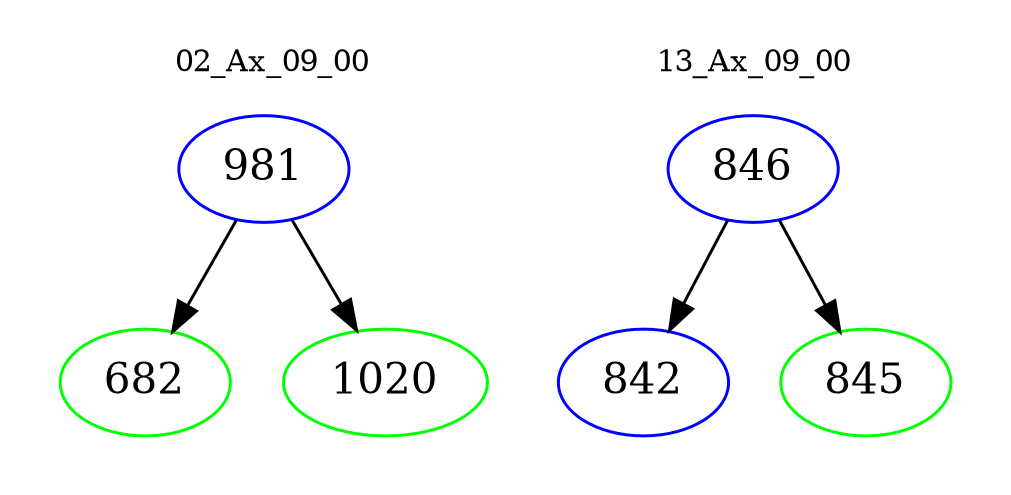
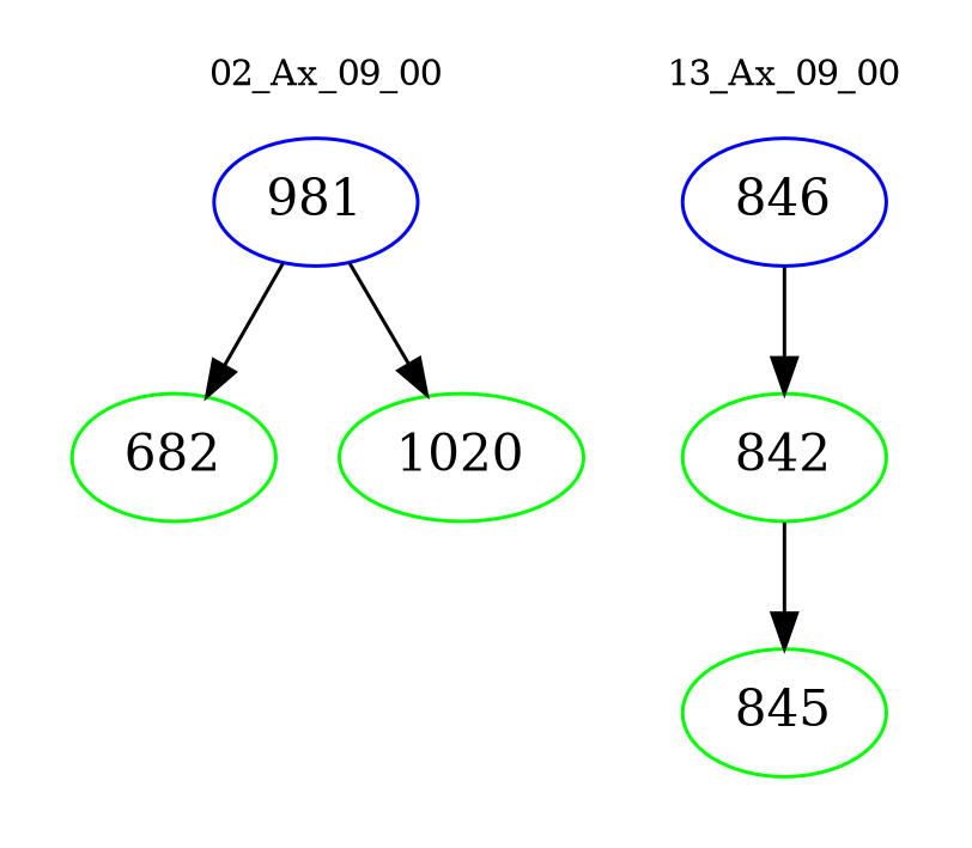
  digraph {
    node [color=green]
    edge [color=black]
    n1 [color=blue label=981]
    n2 [label=682]
    n3 [label=1020]
    n4 [color=blue label=846]
-   n5 [color=blue label=842]
+   n5 [label=842]
    n6 [label=845]
    subgraph cluster_1 {
      color=white
      fontsize=10
      label="02_Ax_09_00"
      n1
      n2
      n3
    }
    subgraph cluster_2 {
      color=white
      fontsize=10
      label="13_Ax_09_00"
      n4
      n5
      n6
    }
    n1 -> n2
    n1 -> n3
    n4 -> n5
-   n4 -> n6
+   n5 -> n6
  }
